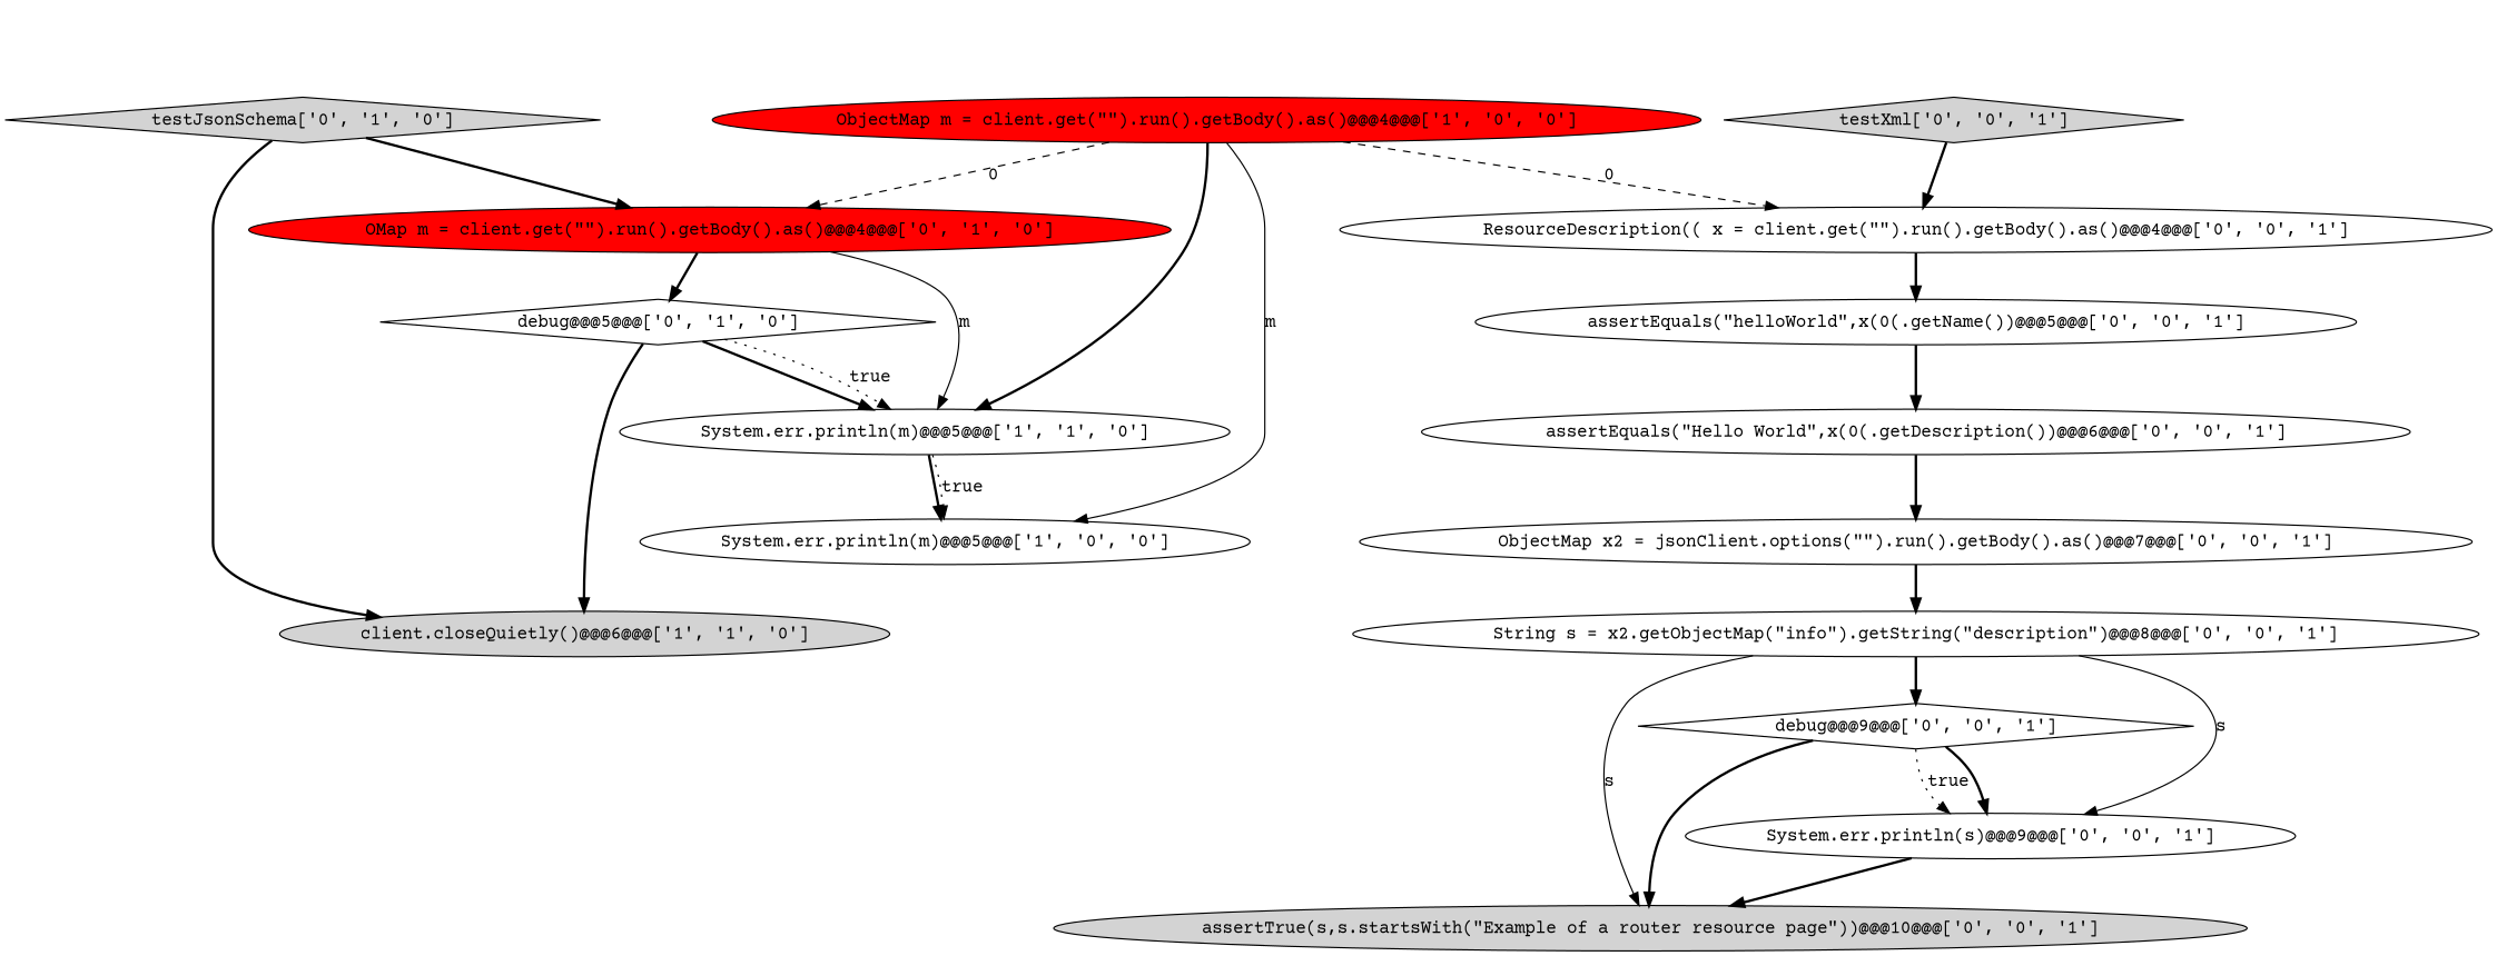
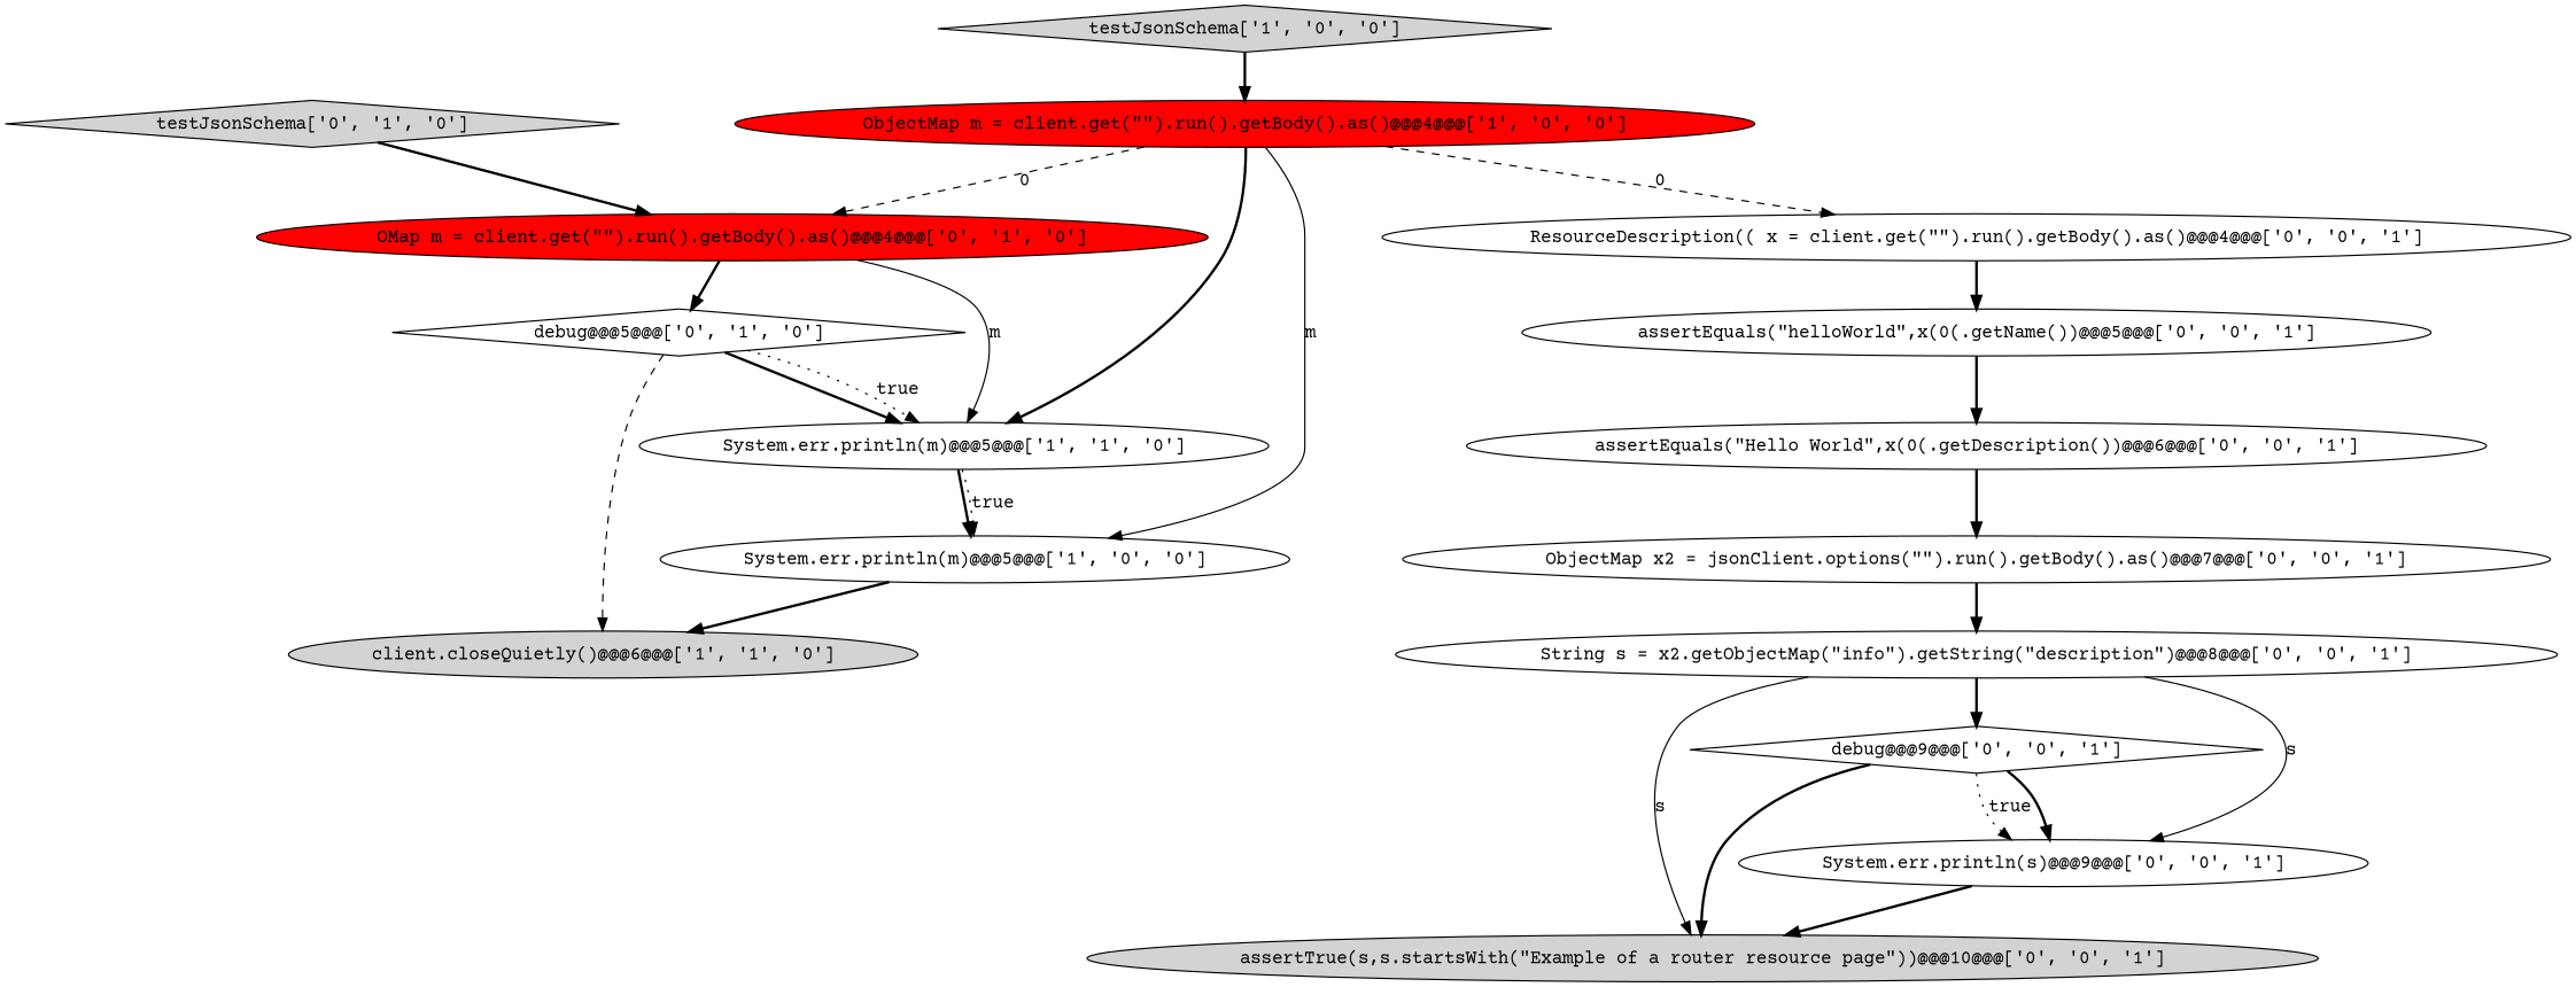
  digraph {
    fontname="Courier Prime"
    node [fillcolor=white fontname="Courier Prime" shape=ellipse style=filled]
    edge [fontname="Courier Prime" style=bold]
    n1 [fillcolor=lightgray label="testJsonSchema['0', '1', '0']" shape=diamond]
    n2 [fillcolor=red label="OMap m = client.get(\"\").run().getBody().as()@@@4@@@['0', '1', '0']"]
    n3 [label="debug@@@5@@@['0', '1', '0']" shape=diamond]
    n4 [label="System.err.println(m)@@@5@@@['1', '1', '0']"]
    n5 [label="ResourceDescription(( x = client.get(\"\").run().getBody().as()@@@4@@@['0', '0', '1']"]
    n6 [label="assertEquals(\"helloWorld\",x(0(.getName())@@@5@@@['0', '0', '1']"]
    n7 [label="assertEquals(\"Hello World\",x(0(.getDescription())@@@6@@@['0', '0', '1']"]
    n8 [label="System.err.println(m)@@@5@@@['1', '0', '0']"]
    n9 [fillcolor=lightgray label="client.closeQuietly()@@@6@@@['1', '1', '0']"]
    n10 [fillcolor=red label="ObjectMap m = client.get(\"\").run().getBody().as()@@@4@@@['1', '0', '0']"]
    n11 [label="ObjectMap x2 = jsonClient.options(\"\").run().getBody().as()@@@7@@@['0', '0', '1']"]
    n12 [label="String s = x2.getObjectMap(\"info\").getString(\"description\")@@@8@@@['0', '0', '1']"]
    n13 [fillcolor=lightgray label="assertTrue(s,s.startsWith(\"Example of a router resource page\"))@@@10@@@['0', '0', '1']"]
    n14 [label="debug@@@9@@@['0', '0', '1']" shape=diamond]
    n15 [label="System.err.println(s)@@@9@@@['0', '0', '1']"]
-   n16 [fillcolor=lightgray label="testXml['0', '0', '1']" shape=diamond]
+   n17 [fillcolor=lightgray label="testJsonSchema['1', '0', '0']" shape=diamond]
    n1 -> n2
    n2 -> n3
    n2 -> n4 [label=m style=solid]
    n3 -> n4
    n3 -> n4 [label=true style=dotted]
-   n3 -> n9
+   n3 -> n9 [style=dashed]
    n4 -> n8
    n4 -> n8 [label=true style=dotted]
    n5 -> n6
    n6 -> n7
    n7 -> n11
-   n1 -> n9
+   n8 -> n9
    n10 -> n2 [label=0 style=dashed]
    n10 -> n4
    n10 -> n5 [label=0 style=dashed]
    n10 -> n8 [label=m style=solid]
    n11 -> n12
    n12 -> n13 [label=s style=solid]
    n12 -> n14
    n12 -> n15 [label=s style=solid]
    n14 -> n13
    n14 -> n15 [label=true style=dotted]
    n14 -> n15
    n15 -> n13
-   n16 -> n5
+   n17 -> n10
  }
